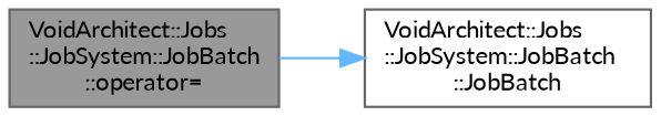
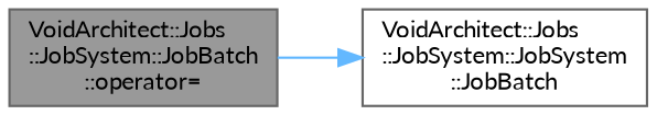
  digraph {
    rankdir=LR
    fontname=Lato
    node [fontname=Lato fontsize=10 shape=box style=filled]
    n1 [color=gray40 fillcolor=grey60 fontcolor=black height=0.2 label="VoidArchitect::Jobs\l::JobSystem::JobBatch\l::operator=" width=0.4]
-   n2 [color=grey40 fillcolor=white height=0.2 label="VoidArchitect::Jobs\l::JobSystem::JobBatch\l::JobBatch" width=0.4]
+   n2 [color=grey40 fillcolor=white height=0.2 label="VoidArchitect::Jobs\l::JobSystem::JobSystem\l::JobBatch" width=0.4]
    n1 -> n2 [color=steelblue1 fontname=Lato fontsize=10 labelfontname=Helvetica labelfontsize=10 style=solid]
  }
